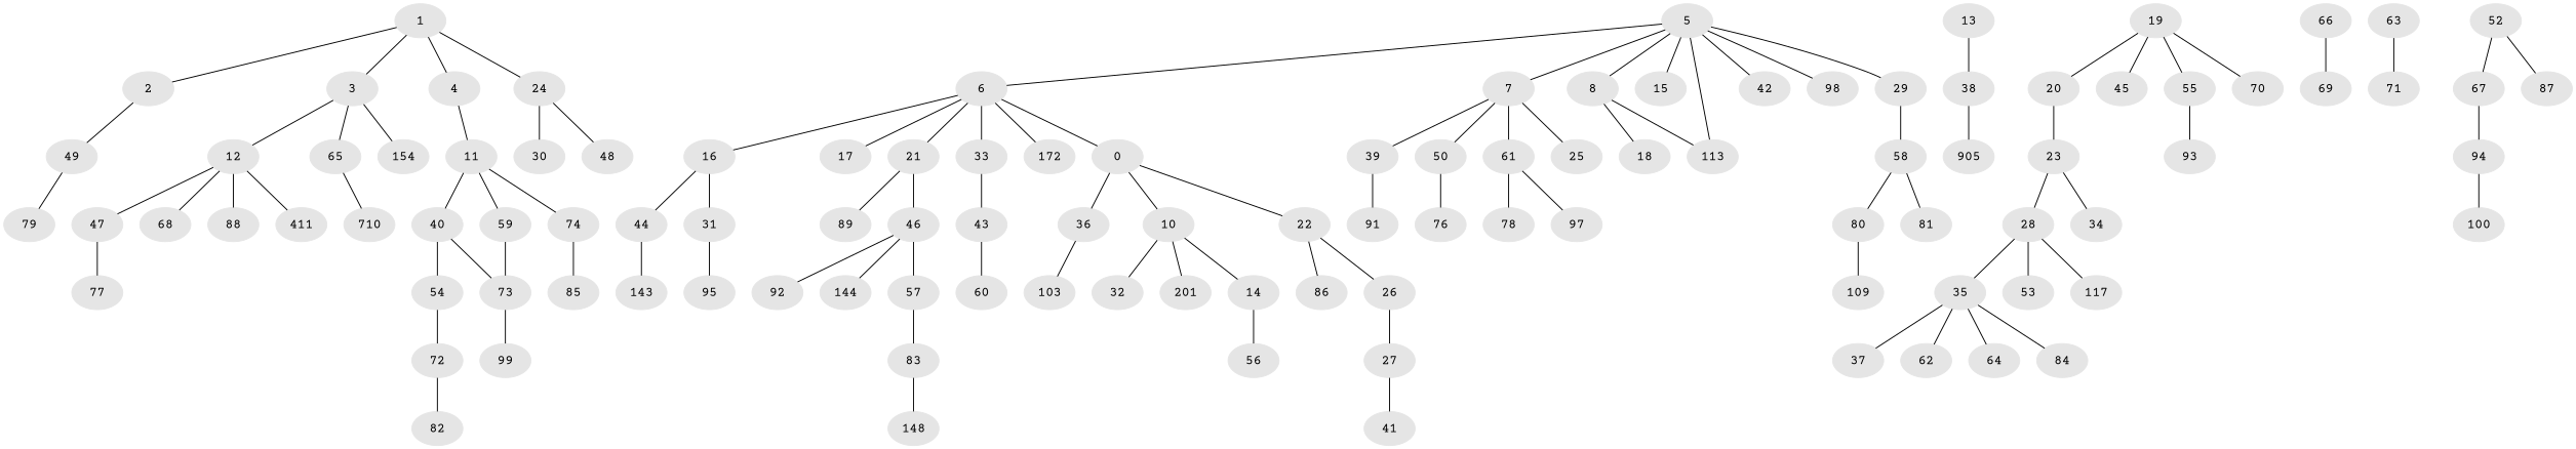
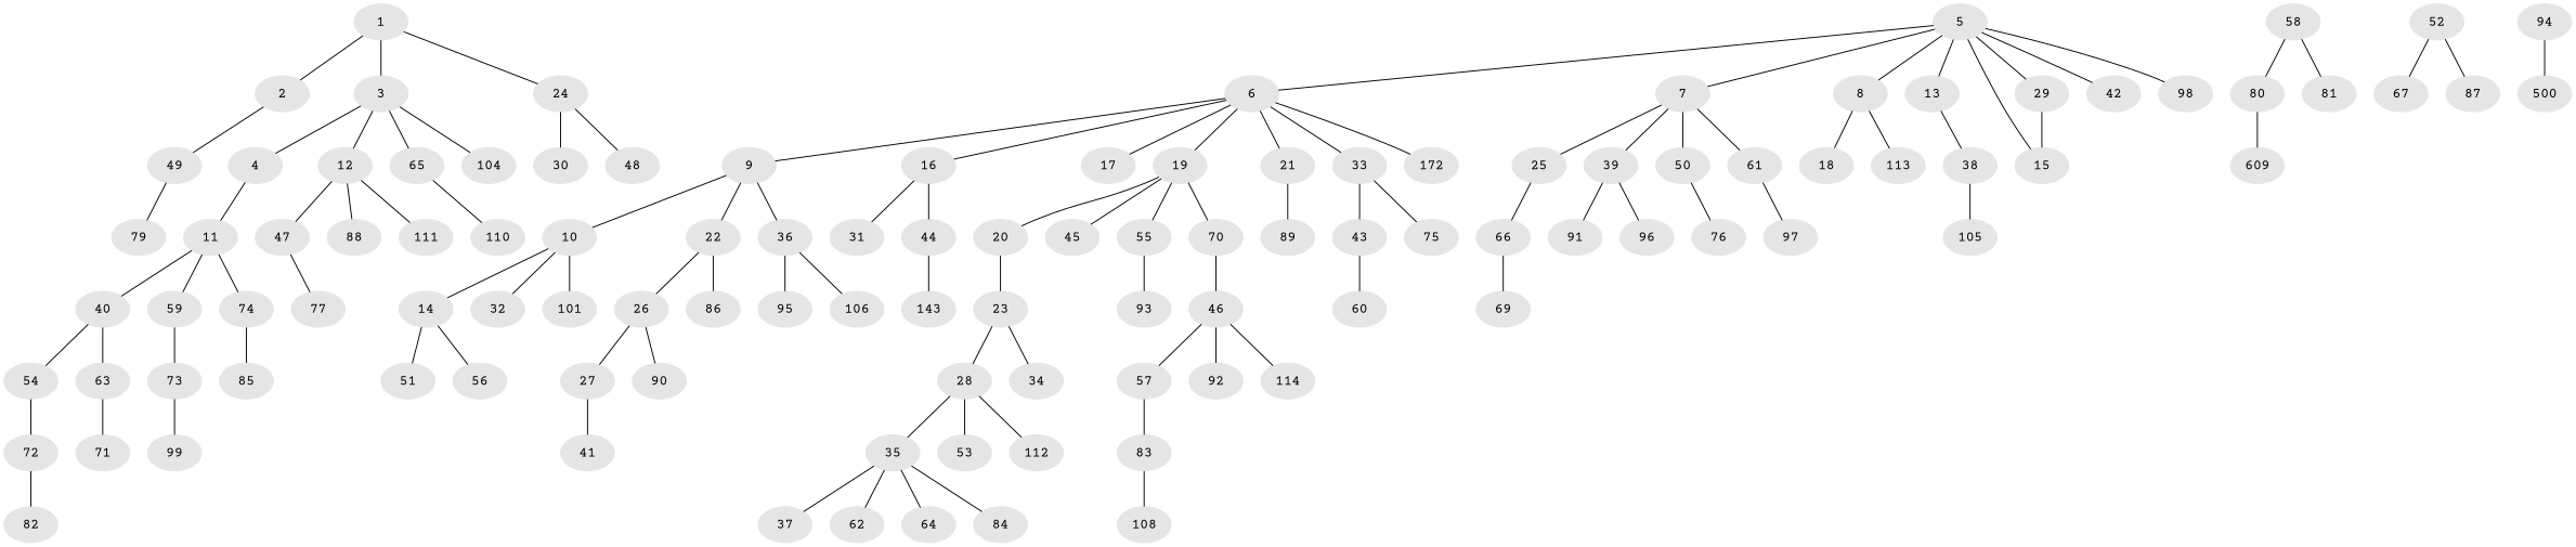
  graph {
    fontname="Courier Prime"
    node [color=gray90 fontname="Courier Prime" style=filled]
    edge [fontname="Courier Prime"]
    1
    2
    3
    4
    24
    49
    12
    65
-   104 [label=154]
+   104
    11
    30
    48
    5
    6
    7
    8
    13
    15
    29
    42
    98
    79
    47
-   68
    88
-   111 [label=411]
-   110 [label=710]
+   111
+   110
    40
    59
    74
-   9 [label=0]
+   9
    16
    17
    19
    21
    33
    n37 [label=172]
    25
    39
    50
    61
    18
    113
    38
    58
    10
    22
    36
    31
    44
    20
    45
    55
    70
    46
    89
    43
+   75
    66
    91
+   96
    76
-   78
    97
    14
    32
-   101 [label=201]
+   101
    26
    86
    95
-   106 [label=103]
+   106
+   51
    56
    54
    63
    73
    85
    77
-   105 [label=905]
+   105
    n80 [label=143]
    23
    93
    28
    34
    57
    92
-   114 [label=144]
+   114
    52
    67
    87
    27
+   90
    35
    53
-   112 [label=117]
+   112
    69
    41
    37
    62
    64
    84
    80
    81
    60
    72
    71
    83
    94
    82
-   108 [label=148]
-   109
+   108
+   109 [label=609]
    99
-   100
+   100 [label=500]
    1 -- 2
    1 -- 3
-   1 -- 4
+   3 -- 4
    1 -- 24
    2 -- 49
    3 -- 12
    3 -- 65
    3 -- 104
    4 -- 11
    24 -- 30
    24 -- 48
    49 -- 79
    12 -- 47
-   12 -- 68
    12 -- 88
    12 -- 111
    65 -- 110
    11 -- 40
    11 -- 59
    11 -- 74
    5 -- 6
    5 -- 7
    5 -- 8
-   5 -- 113
+   5 -- 13
    5 -- 15
    5 -- 29
    5 -- 42
    5 -- 98
    6 -- 9
    6 -- 16
    6 -- 17
+   6 -- 19
    6 -- 21
    6 -- 33
    6 -- n37
    7 -- 25
    7 -- 39
    7 -- 50
    7 -- 61
    8 -- 18
    8 -- 113
    13 -- 38
-   29 -- 58
+   29 -- 15
    47 -- 77
    40 -- 54
-   40 -- 73
+   40 -- 63
    59 -- 73
    74 -- 85
    9 -- 10
    9 -- 22
    9 -- 36
    16 -- 31
    16 -- 44
    19 -- 20
    19 -- 45
    19 -- 55
    19 -- 70
-   21 -- 46
+   70 -- 46
    21 -- 89
    33 -- 43
+   33 -- 75
+   25 -- 66
    39 -- 91
+   39 -- 96
    50 -- 76
-   61 -- 78
    61 -- 97
    38 -- 105
    58 -- 80
    58 -- 81
    10 -- 14
    10 -- 32
    10 -- 101
    22 -- 26
    22 -- 86
-   31 -- 95
+   36 -- 95
    36 -- 106
    44 -- n80
    20 -- 23
    55 -- 93
    46 -- 57
    46 -- 92
    46 -- 114
    43 -- 60
    66 -- 69
+   14 -- 51
    14 -- 56
    26 -- 27
+   26 -- 90
    54 -- 72
    63 -- 71
    73 -- 99
    23 -- 28
    23 -- 34
    28 -- 35
    28 -- 53
    28 -- 112
    57 -- 83
    52 -- 67
    52 -- 87
-   67 -- 94
    27 -- 41
    35 -- 37
    35 -- 62
    35 -- 64
    35 -- 84
    80 -- 109
    72 -- 82
    83 -- 108
    94 -- 100
  }
